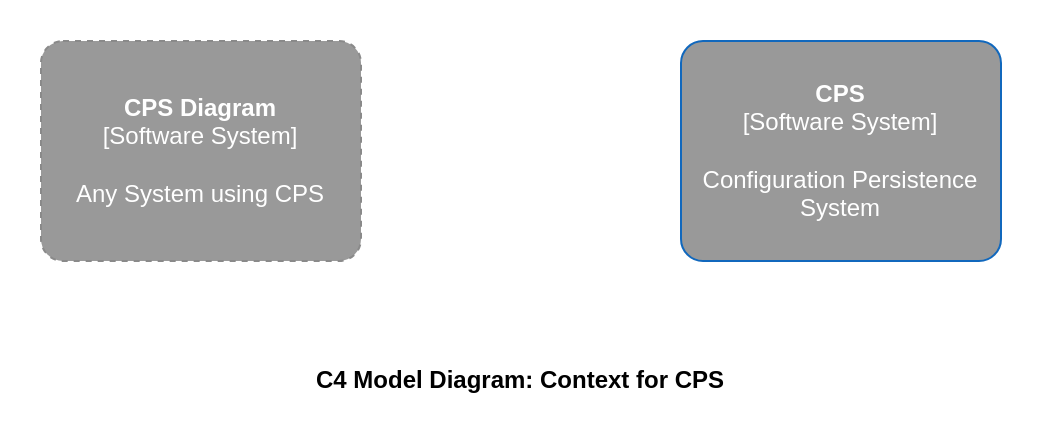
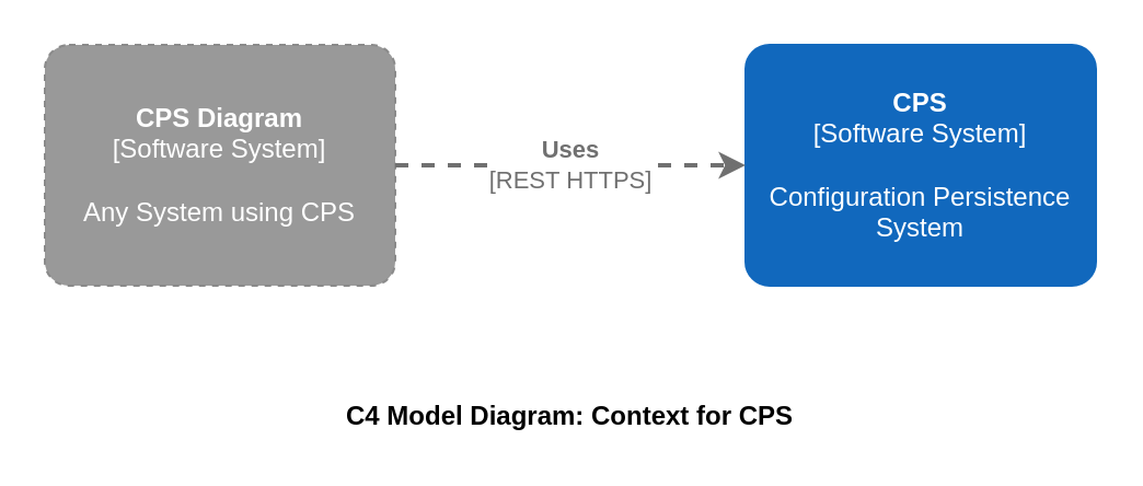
  <mxCell id="0" />
  <mxCell id="1" parent="0" />
- <mxCell id="2" value="&lt;b&gt;CPS&lt;/b&gt;&lt;div&gt;[Software System]&lt;/div&gt;&lt;br&gt;&lt;div&gt;Configuration Persistence System&lt;/div&gt;" style="rounded=1;whiteSpace=wrap;html=1;labelBackgroundColor=none;fillColor=#999999;fontColor=#ffffff;align=center;arcSize=10;strokeColor=#1168BD;metaEdit=1;metaData={&quot;c4Type&quot;:{&quot;editable&quot;:false}};points=[[0.25,0,0],[0.5,0,0],[0.75,0,0],[1,0.25,0],[1,0.5,0],[1,0.75,0],[0.75,1,0],[0.5,1,0],[0.25,1,0],[0,0.75,0],[0,0.5,0],[0,0.25,0]];" parent="1" vertex="1"><mxGeometry x="340" y="20" width="160" height="110.0" as="geometry" /></mxCell>
+ <mxCell id="2" value="&lt;b&gt;CPS&lt;/b&gt;&lt;div&gt;[Software System]&lt;/div&gt;&lt;br&gt;&lt;div&gt;Configuration Persistence System&lt;/div&gt;" style="rounded=1;whiteSpace=wrap;html=1;labelBackgroundColor=none;fillColor=#1168BD;fontColor=#ffffff;align=center;arcSize=10;strokeColor=#1168BD;metaEdit=1;metaData={&quot;c4Type&quot;:{&quot;editable&quot;:false}};points=[[0.25,0,0],[0.5,0,0],[0.75,0,0],[1,0.25,0],[1,0.5,0],[1,0.75,0],[0.75,1,0],[0.5,1,0],[0.25,1,0],[0,0.75,0],[0,0.5,0],[0,0.25,0]];" parent="1" vertex="1"><mxGeometry x="340" y="20" width="160" height="110.0" as="geometry" /></mxCell>
  <mxCell id="3" value="&lt;b&gt;CPS Diagram&lt;/b&gt;&lt;div&gt;[Software System]&lt;/div&gt;&lt;br&gt;&lt;div&gt;Any System using CPS&lt;/div&gt;" style="rounded=1;whiteSpace=wrap;html=1;labelBackgroundColor=none;fillColor=#999999;fontColor=#ffffff;align=center;arcSize=10;strokeColor=#8A8A8A;metaEdit=1;metaData={&quot;c4Type&quot;:{&quot;editable&quot;:false}};points=[[0.25,0,0],[0.5,0,0],[0.75,0,0],[1,0.25,0],[1,0.5,0],[1,0.75,0],[0.75,1,0],[0.5,1,0],[0.25,1,0],[0,0.75,0],[0,0.5,0],[0,0.25,0]];dashed=1;" parent="1" vertex="1"><mxGeometry x="20" y="20" width="160" height="110.0" as="geometry" /></mxCell>
+ <mxCell id="4" value="&lt;div style=&quot;text-align: left&quot;&gt;&lt;div style=&quot;text-align: center&quot;&gt;&lt;b&gt;Uses&lt;/b&gt;&lt;/div&gt;&lt;div style=&quot;text-align: center&quot;&gt;[REST HTTPS]&lt;/div&gt;&lt;/div&gt;" style="edgeStyle=none;rounded=0;html=1;jettySize=auto;orthogonalLoop=1;strokeColor=#707070;strokeWidth=2;fontColor=#707070;jumpStyle=none;dashed=1;metaEdit=1;metaData={&quot;c4Type&quot;:{&quot;editable&quot;:false}};" parent="1" source="3" target="2" edge="1"><mxGeometry width="160" relative="1" as="geometry"><mxPoint x="300" y="120" as="sourcePoint" /><mxPoint x="460" y="120" as="targetPoint" /></mxGeometry></mxCell>
  <mxCell id="5" value="&lt;b&gt;C4 Model Diagram: Context for CPS &lt;br&gt;&lt;/b&gt;" style="text;html=1;strokeColor=none;fillColor=none;align=center;verticalAlign=middle;whiteSpace=wrap;rounded=0;" parent="1" vertex="1"><mxGeometry x="20" y="180" width="480" height="20" as="geometry" /></mxCell>
